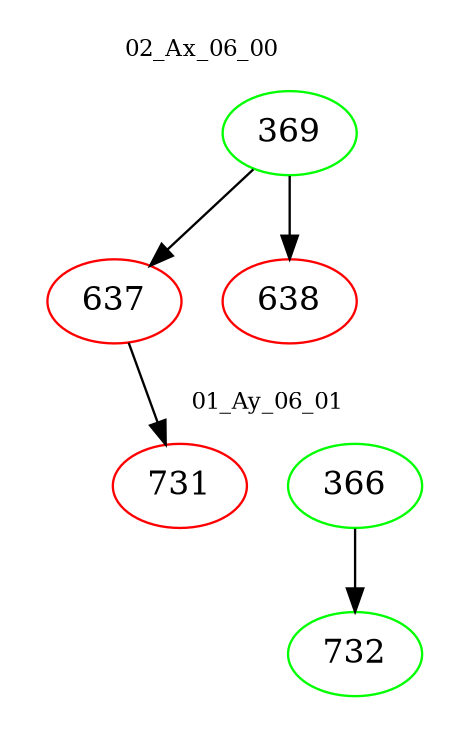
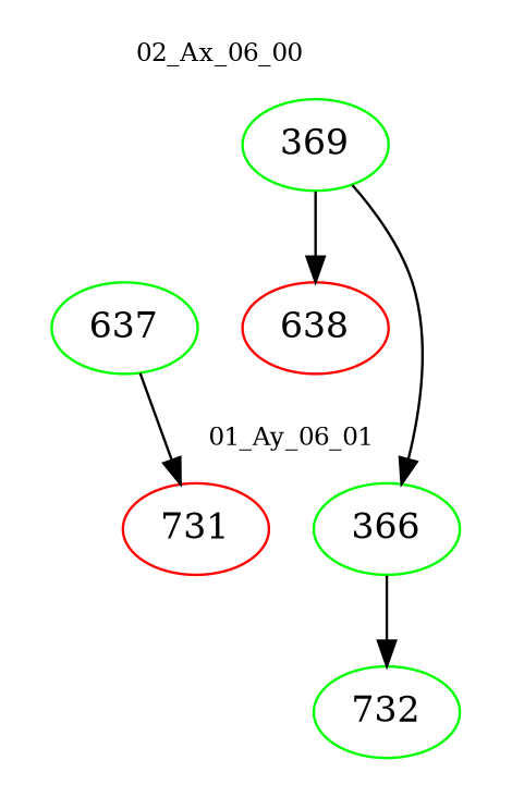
  digraph {
    node [color=green]
    edge [color=black]
    n1 [label=366]
    n2 [color=red label=731]
    n3 [label=732]
    n4 [label=369]
-   n5 [color=red label=637]
+   n5 [label=637]
    n6 [color=red label=638]
    subgraph cluster_1 {
      color=white
      fontsize=10
      label="01_Ay_06_01"
      n1
      n2
      n3
    }
    subgraph cluster_2 {
      color=white
      fontsize=10
      label="02_Ax_06_00"
      n4
      n5
      n6
    }
    n1 -> n3
-   n4 -> n5
+   n4 -> n1
    n4 -> n6
    n5 -> n2
  }
